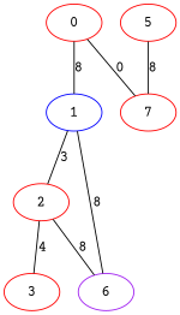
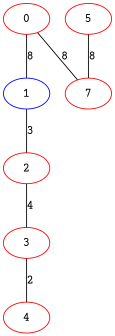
  graph {
    fontname="Courier Prime"
    node [color=red fontname="Courier Prime" weight=1]
    edge [fontname="Courier Prime"]
    1 [color=blue]
    0
    7 [weight=3]
    2
-   6 [color=purple weight=4]
    3
+   4
    5
    1 -- 2 [label=3]
-   1 -- 6 [label=8]
    0 -- 1 [label=8]
-   0 -- 7 [label=0]
-   2 -- 6 [label=8]
+   0 -- 7 [label=8]
    2 -- 3 [label=4]
+   3 -- 4 [label=2]
    5 -- 7 [label=8]
  }
